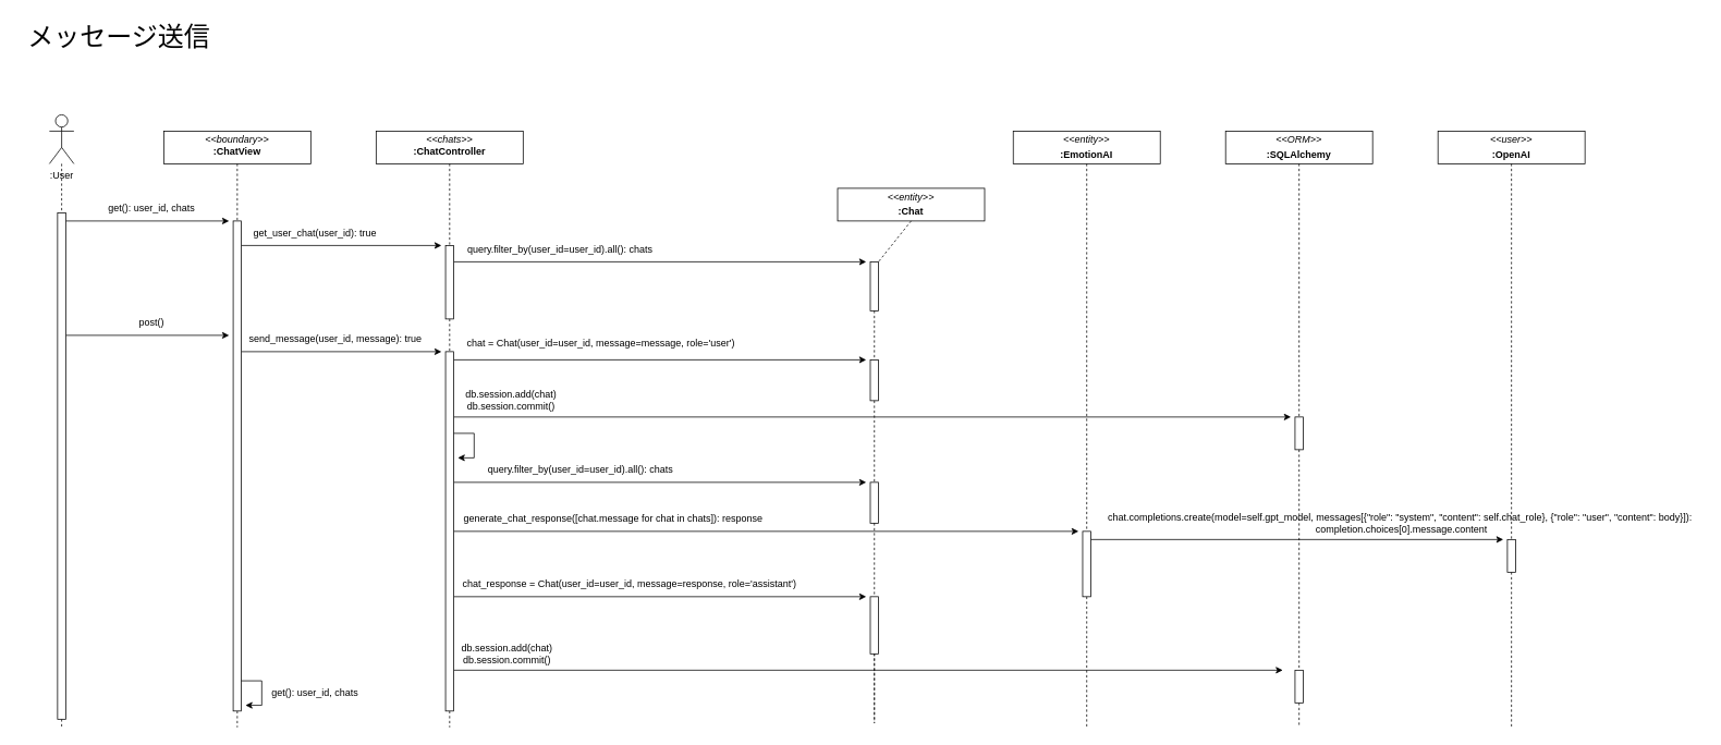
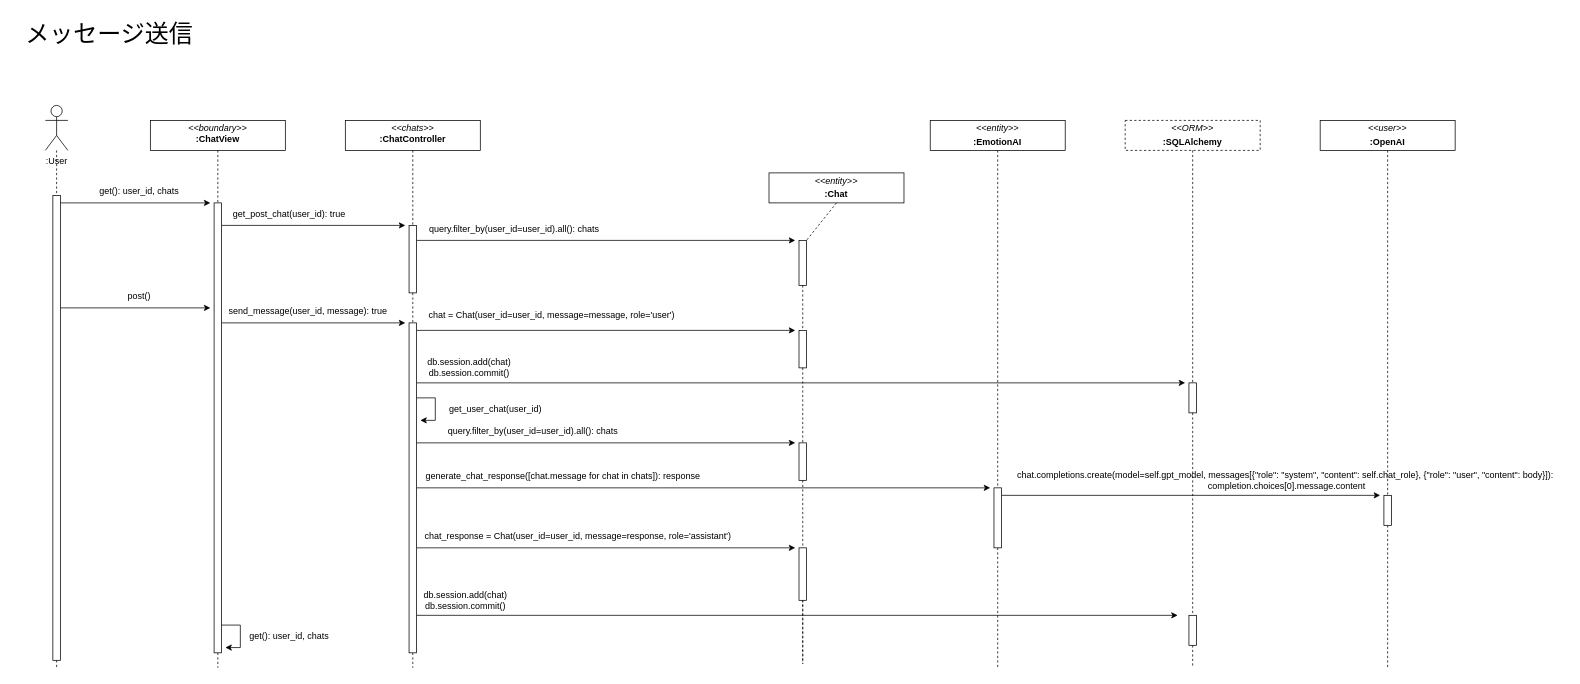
  <mxCell id="0" />
  <mxCell id="1" parent="0" />
  <mxCell id="2" style="edgeStyle=none;html=1;dashed=1;endArrow=none;endFill=0;startArrow=none;" parent="1" source="7" edge="1"><mxGeometry relative="1" as="geometry"><mxPoint x="75" y="890" as="targetPoint" /></mxGeometry></mxCell>
  <mxCell id="3" value=":User" style="shape=umlActor;verticalLabelPosition=bottom;verticalAlign=top;html=1;outlineConnect=0;" parent="1" vertex="1"><mxGeometry x="60" y="140" width="30" height="60" as="geometry" /></mxCell>
  <mxCell id="4" value="" style="edgeStyle=none;html=1;dashed=1;endArrow=none;endFill=0;" parent="1" source="3" target="7" edge="1"><mxGeometry relative="1" as="geometry"><mxPoint x="75" y="780" as="targetPoint" /><mxPoint x="75" y="200" as="sourcePoint" /></mxGeometry></mxCell>
  <mxCell id="5" style="edgeStyle=none;html=1;" parent="1" source="7" edge="1"><mxGeometry relative="1" as="geometry"><mxPoint x="280" y="270" as="targetPoint" /></mxGeometry></mxCell>
  <mxCell id="6" style="edgeStyle=none;html=1;" parent="1" source="7" edge="1"><mxGeometry relative="1" as="geometry"><mxPoint x="280" y="410" as="targetPoint" /></mxGeometry></mxCell>
  <mxCell id="7" value="" style="html=1;points=[];perimeter=orthogonalPerimeter;" parent="1" vertex="1"><mxGeometry x="70" y="260" width="10" height="620" as="geometry" /></mxCell>
  <mxCell id="8" value="メッセージ送信" style="text;html=1;align=center;verticalAlign=middle;resizable=0;points=[];autosize=1;strokeColor=none;fillColor=none;fontSize=32;" parent="1" vertex="1"><mxGeometry x="20" y="20" width="250" height="50" as="geometry" /></mxCell>
  <mxCell id="9" value="&lt;p style=&quot;margin:0px;margin-top:4px;text-align:center;&quot;&gt;&lt;i&gt;&amp;lt;&amp;lt;boundary&amp;gt;&amp;gt;&lt;/i&gt;&lt;br&gt;&lt;b&gt;:ChatView&lt;/b&gt;&lt;/p&gt;" style="verticalAlign=top;align=left;overflow=fill;fontSize=12;fontFamily=Helvetica;html=1;" parent="1" vertex="1"><mxGeometry x="200" y="160" width="180" height="40" as="geometry" /></mxCell>
  <mxCell id="10" value="&lt;p style=&quot;margin:0px;margin-top:4px;text-align:center;&quot;&gt;&lt;i&gt;&amp;lt;&amp;lt;chats&amp;gt;&amp;gt;&lt;/i&gt;&lt;br&gt;&lt;b&gt;:ChatController&lt;/b&gt;&lt;/p&gt;" style="verticalAlign=top;align=left;overflow=fill;fontSize=12;fontFamily=Helvetica;html=1;" parent="1" vertex="1"><mxGeometry x="460" y="160" width="180" height="40" as="geometry" /></mxCell>
  <mxCell id="11" value="&lt;p style=&quot;margin:0px;margin-top:4px;text-align:center;&quot;&gt;&lt;i&gt;&amp;lt;&amp;lt;entity&lt;/i&gt;&lt;i style=&quot;background-color: initial;&quot;&gt;&amp;gt;&amp;gt;&lt;/i&gt;&lt;/p&gt;&lt;p style=&quot;margin:0px;margin-top:4px;text-align:center;&quot;&gt;&lt;b&gt;:Chat&lt;/b&gt;&lt;/p&gt;" style="verticalAlign=top;align=left;overflow=fill;fontSize=12;fontFamily=Helvetica;html=1;" parent="1" vertex="1"><mxGeometry x="1025" y="230" width="180" height="40" as="geometry" /></mxCell>
  <mxCell id="12" value="&lt;p style=&quot;margin:0px;margin-top:4px;text-align:center;&quot;&gt;&lt;i&gt;&amp;lt;&amp;lt;entity&lt;/i&gt;&lt;i style=&quot;background-color: initial;&quot;&gt;&amp;gt;&amp;gt;&lt;/i&gt;&lt;/p&gt;&lt;p style=&quot;margin:0px;margin-top:4px;text-align:center;&quot;&gt;&lt;b&gt;:EmotionAI&lt;/b&gt;&lt;/p&gt;" style="verticalAlign=top;align=left;overflow=fill;fontSize=12;fontFamily=Helvetica;html=1;" parent="1" vertex="1"><mxGeometry x="1240" y="160" width="180" height="40" as="geometry" /></mxCell>
  <mxCell id="13" value="&lt;p style=&quot;margin:0px;margin-top:4px;text-align:center;&quot;&gt;&lt;i&gt;&amp;lt;&amp;lt;user&lt;/i&gt;&lt;i style=&quot;background-color: initial;&quot;&gt;&amp;gt;&amp;gt;&lt;/i&gt;&lt;/p&gt;&lt;p style=&quot;margin:0px;margin-top:4px;text-align:center;&quot;&gt;&lt;b&gt;:OpenAI&lt;/b&gt;&lt;/p&gt;" style="verticalAlign=top;align=left;overflow=fill;fontSize=12;fontFamily=Helvetica;html=1;" parent="1" vertex="1"><mxGeometry x="1760" y="160" width="180" height="40" as="geometry" /></mxCell>
- <mxCell id="14" value="&lt;p style=&quot;margin:0px;margin-top:4px;text-align:center;&quot;&gt;&lt;i&gt;&amp;lt;&amp;lt;ORM&lt;/i&gt;&lt;i style=&quot;background-color: initial;&quot;&gt;&amp;gt;&amp;gt;&lt;/i&gt;&lt;/p&gt;&lt;p style=&quot;margin:0px;margin-top:4px;text-align:center;&quot;&gt;&lt;b&gt;:SQLAlchemy&lt;/b&gt;&lt;/p&gt;" style="verticalAlign=top;align=left;overflow=fill;fontSize=12;fontFamily=Helvetica;html=1;" parent="1" vertex="1"><mxGeometry x="1500" y="160" width="180" height="40" as="geometry" /></mxCell>
+ <mxCell id="14" value="&lt;p style=&quot;margin:0px;margin-top:4px;text-align:center;&quot;&gt;&lt;i&gt;&amp;lt;&amp;lt;ORM&lt;/i&gt;&lt;i style=&quot;background-color: initial;&quot;&gt;&amp;gt;&amp;gt;&lt;/i&gt;&lt;/p&gt;&lt;p style=&quot;margin:0px;margin-top:4px;text-align:center;&quot;&gt;&lt;b&gt;:SQLAlchemy&lt;/b&gt;&lt;/p&gt;" style="verticalAlign=top;align=left;overflow=fill;fontSize=12;fontFamily=Helvetica;html=1;dashed=1;" parent="1" vertex="1"><mxGeometry x="1500" y="160" width="180" height="40" as="geometry" /></mxCell>
  <mxCell id="15" value="" style="edgeStyle=none;html=1;dashed=1;endArrow=none;endFill=0;exitX=0.5;exitY=1;exitDx=0;exitDy=0;startArrow=none;" parent="1" source="24" edge="1"><mxGeometry relative="1" as="geometry"><mxPoint x="290" y="890" as="targetPoint" /><mxPoint x="270" y="260" as="sourcePoint" /></mxGeometry></mxCell>
  <mxCell id="16" value="" style="edgeStyle=none;html=1;dashed=1;endArrow=none;endFill=0;exitX=0.5;exitY=1;exitDx=0;exitDy=0;startArrow=none;" parent="1" source="41" edge="1"><mxGeometry relative="1" as="geometry"><mxPoint x="550" y="890" as="targetPoint" /><mxPoint x="480" y="200" as="sourcePoint" /></mxGeometry></mxCell>
  <mxCell id="17" value="" style="edgeStyle=none;html=1;dashed=1;endArrow=none;endFill=0;exitX=0.5;exitY=1;exitDx=0;exitDy=0;startArrow=none;" parent="1" source="59" edge="1"><mxGeometry relative="1" as="geometry"><mxPoint x="1070" y="780" as="targetPoint" /><mxPoint x="970" y="210" as="sourcePoint" /><Array as="points"><mxPoint x="1070" y="890" /></Array></mxGeometry></mxCell>
  <mxCell id="18" value="" style="edgeStyle=none;html=1;dashed=1;endArrow=none;endFill=0;exitX=0.5;exitY=1;exitDx=0;exitDy=0;startArrow=none;" parent="1" source="56" edge="1"><mxGeometry relative="1" as="geometry"><mxPoint x="1330" y="890" as="targetPoint" /><mxPoint x="1230" y="253" as="sourcePoint" /></mxGeometry></mxCell>
  <mxCell id="19" value="" style="edgeStyle=none;html=1;dashed=1;endArrow=none;endFill=0;exitX=0.5;exitY=1;exitDx=0;exitDy=0;startArrow=none;" parent="1" source="66" edge="1"><mxGeometry relative="1" as="geometry"><mxPoint x="1590" y="890" as="targetPoint" /><mxPoint x="1510" y="210" as="sourcePoint" /></mxGeometry></mxCell>
  <mxCell id="20" value="" style="edgeStyle=none;html=1;dashed=1;endArrow=none;endFill=0;exitX=0.5;exitY=1;exitDx=0;exitDy=0;startArrow=none;" parent="1" source="63" edge="1"><mxGeometry relative="1" as="geometry"><mxPoint x="1850" y="890" as="targetPoint" /><mxPoint x="1810" y="230" as="sourcePoint" /></mxGeometry></mxCell>
  <mxCell id="21" value="" style="edgeStyle=none;html=1;dashed=1;endArrow=none;endFill=0;exitX=0.5;exitY=1;exitDx=0;exitDy=0;" parent="1" source="9" target="24" edge="1"><mxGeometry relative="1" as="geometry"><mxPoint x="290" y="780" as="targetPoint" /><mxPoint x="290" y="200" as="sourcePoint" /></mxGeometry></mxCell>
  <mxCell id="22" style="edgeStyle=none;html=1;" parent="1" source="24" edge="1"><mxGeometry relative="1" as="geometry"><mxPoint x="540" y="300" as="targetPoint" /></mxGeometry></mxCell>
  <mxCell id="23" style="edgeStyle=none;html=1;" parent="1" source="24" edge="1"><mxGeometry relative="1" as="geometry"><mxPoint x="540" y="430" as="targetPoint" /></mxGeometry></mxCell>
  <mxCell id="24" value="" style="html=1;points=[];perimeter=orthogonalPerimeter;" parent="1" vertex="1"><mxGeometry x="285" y="270" width="10" height="600" as="geometry" /></mxCell>
- <mxCell id="25" value="get_user_chat(user_id): true" style="text;html=1;align=center;verticalAlign=middle;resizable=0;points=[];autosize=1;strokeColor=none;fillColor=none;" parent="1" vertex="1"><mxGeometry x="300" y="270" width="170" height="30" as="geometry" /></mxCell>
+ <mxCell id="25" value="get_post_chat(user_id): true" style="text;html=1;align=center;verticalAlign=middle;resizable=0;points=[];autosize=1;strokeColor=none;fillColor=none;" parent="1" vertex="1"><mxGeometry x="300" y="270" width="170" height="30" as="geometry" /></mxCell>
  <mxCell id="26" value="get(): user_id, chats" style="text;html=1;align=center;verticalAlign=middle;resizable=0;points=[];autosize=1;strokeColor=none;fillColor=none;" parent="1" vertex="1"><mxGeometry x="320" y="833" width="130" height="30" as="geometry" /></mxCell>
  <mxCell id="27" value="" style="edgeStyle=none;html=1;dashed=1;endArrow=none;endFill=0;exitX=0.5;exitY=1;exitDx=0;exitDy=0;" parent="1" source="10" target="29" edge="1"><mxGeometry relative="1" as="geometry"><mxPoint x="550" y="780" as="targetPoint" /><mxPoint x="550" y="200" as="sourcePoint" /></mxGeometry></mxCell>
  <mxCell id="28" style="edgeStyle=none;html=1;" parent="1" source="29" edge="1"><mxGeometry relative="1" as="geometry"><mxPoint x="1060" y="320" as="targetPoint" /></mxGeometry></mxCell>
  <mxCell id="29" value="" style="html=1;points=[];perimeter=orthogonalPerimeter;" parent="1" vertex="1"><mxGeometry x="545" y="300" width="10" height="90" as="geometry" /></mxCell>
  <mxCell id="30" value="query.filter_by(user_id=user_id).all(): chats" style="text;html=1;align=center;verticalAlign=middle;resizable=0;points=[];autosize=1;strokeColor=none;fillColor=none;" parent="1" vertex="1"><mxGeometry x="560" y="290" width="250" height="30" as="geometry" /></mxCell>
  <mxCell id="31" value="" style="edgeStyle=none;html=1;dashed=1;endArrow=none;endFill=0;exitX=0.5;exitY=1;exitDx=0;exitDy=0;" parent="1" source="11" target="32" edge="1"><mxGeometry relative="1" as="geometry"><mxPoint x="1070" y="780" as="targetPoint" /><mxPoint x="1070" y="200" as="sourcePoint" /></mxGeometry></mxCell>
  <mxCell id="32" value="" style="html=1;points=[];perimeter=orthogonalPerimeter;" parent="1" vertex="1"><mxGeometry x="1065" y="320" width="10" height="60" as="geometry" /></mxCell>
  <mxCell id="33" value="post()" style="text;html=1;align=center;verticalAlign=middle;resizable=0;points=[];autosize=1;strokeColor=none;fillColor=none;" parent="1" vertex="1"><mxGeometry x="160" y="380" width="50" height="30" as="geometry" /></mxCell>
  <mxCell id="34" value="" style="edgeStyle=none;html=1;dashed=1;endArrow=none;endFill=0;exitX=0.5;exitY=1;exitDx=0;exitDy=0;startArrow=none;" parent="1" source="29" target="41" edge="1"><mxGeometry relative="1" as="geometry"><mxPoint x="550" y="780" as="targetPoint" /><mxPoint x="550" y="390" as="sourcePoint" /></mxGeometry></mxCell>
  <mxCell id="35" style="edgeStyle=none;html=1;" parent="1" source="41" edge="1"><mxGeometry relative="1" as="geometry"><mxPoint x="1060" y="440" as="targetPoint" /></mxGeometry></mxCell>
  <mxCell id="36" style="edgeStyle=none;html=1;" parent="1" source="41" edge="1"><mxGeometry relative="1" as="geometry"><mxPoint x="1580" y="510" as="targetPoint" /></mxGeometry></mxCell>
  <mxCell id="37" style="edgeStyle=none;html=1;" parent="1" source="41" edge="1"><mxGeometry relative="1" as="geometry"><mxPoint x="1060" y="590" as="targetPoint" /></mxGeometry></mxCell>
  <mxCell id="38" style="edgeStyle=none;html=1;" parent="1" source="41" edge="1"><mxGeometry relative="1" as="geometry"><mxPoint x="1320" y="650" as="targetPoint" /></mxGeometry></mxCell>
  <mxCell id="39" style="edgeStyle=none;html=1;" parent="1" source="41" edge="1"><mxGeometry relative="1" as="geometry"><mxPoint x="1060" y="730" as="targetPoint" /></mxGeometry></mxCell>
  <mxCell id="40" style="edgeStyle=none;html=1;" parent="1" source="41" edge="1"><mxGeometry relative="1" as="geometry"><mxPoint x="1570" y="820" as="targetPoint" /></mxGeometry></mxCell>
  <mxCell id="41" value="" style="html=1;points=[];perimeter=orthogonalPerimeter;" parent="1" vertex="1"><mxGeometry x="545" y="430" width="10" height="440" as="geometry" /></mxCell>
  <mxCell id="42" value="send_message(user_id, message): true" style="text;html=1;align=center;verticalAlign=middle;resizable=0;points=[];autosize=1;strokeColor=none;fillColor=none;" parent="1" vertex="1"><mxGeometry x="295" y="400" width="230" height="30" as="geometry" /></mxCell>
  <mxCell id="43" value="" style="edgeStyle=none;html=1;dashed=1;endArrow=none;endFill=0;exitX=0.5;exitY=1;exitDx=0;exitDy=0;startArrow=none;" parent="1" source="32" target="44" edge="1"><mxGeometry relative="1" as="geometry"><mxPoint x="1070" y="780" as="targetPoint" /><mxPoint x="1070" y="380" as="sourcePoint" /></mxGeometry></mxCell>
  <mxCell id="44" value="" style="html=1;points=[];perimeter=orthogonalPerimeter;" parent="1" vertex="1"><mxGeometry x="1065" y="440" width="10" height="50" as="geometry" /></mxCell>
  <mxCell id="45" value="chat = Chat(user_id=user_id, message=message, role='user')" style="text;html=1;align=center;verticalAlign=middle;resizable=0;points=[];autosize=1;strokeColor=none;fillColor=none;" parent="1" vertex="1"><mxGeometry x="560" y="405" width="350" height="30" as="geometry" /></mxCell>
  <mxCell id="46" value="" style="edgeStyle=none;html=1;dashed=1;endArrow=none;endFill=0;exitX=0.5;exitY=1;exitDx=0;exitDy=0;" parent="1" source="14" target="47" edge="1"><mxGeometry relative="1" as="geometry"><mxPoint x="1590" y="780" as="targetPoint" /><mxPoint x="1590" y="200" as="sourcePoint" /></mxGeometry></mxCell>
  <mxCell id="47" value="" style="html=1;points=[];perimeter=orthogonalPerimeter;" parent="1" vertex="1"><mxGeometry x="1585" y="510" width="10" height="40" as="geometry" /></mxCell>
  <mxCell id="48" value="&lt;div&gt;db.session.add(chat)&lt;/div&gt;&lt;div&gt;&lt;span style=&quot;background-color: initial;&quot;&gt;db.session.commit()&lt;/span&gt;&lt;/div&gt;" style="text;html=1;align=center;verticalAlign=middle;resizable=0;points=[];autosize=1;strokeColor=none;fillColor=none;" parent="1" vertex="1"><mxGeometry x="560" y="470" width="130" height="40" as="geometry" /></mxCell>
  <mxCell id="49" value="" style="edgeStyle=none;html=1;dashed=1;endArrow=none;endFill=0;exitX=0.5;exitY=1;exitDx=0;exitDy=0;startArrow=none;" parent="1" source="44" target="50" edge="1"><mxGeometry relative="1" as="geometry"><mxPoint x="1070" y="780" as="targetPoint" /><mxPoint x="1070" y="490" as="sourcePoint" /></mxGeometry></mxCell>
  <mxCell id="50" value="" style="html=1;points=[];perimeter=orthogonalPerimeter;" parent="1" vertex="1"><mxGeometry x="1065" y="590" width="10" height="50" as="geometry" /></mxCell>
  <mxCell id="51" value="query.filter_by(user_id=user_id).all(): chats" style="text;html=1;align=center;verticalAlign=middle;resizable=0;points=[];autosize=1;strokeColor=none;fillColor=none;" parent="1" vertex="1"><mxGeometry x="585" y="560" width="250" height="30" as="geometry" /></mxCell>
  <mxCell id="52" style="edgeStyle=none;html=1;endArrow=classic;endFill=1;rounded=0;" parent="1" edge="1"><mxGeometry relative="1" as="geometry"><mxPoint x="560" y="560" as="targetPoint" /><Array as="points"><mxPoint x="580" y="530" /><mxPoint x="580" y="560" /></Array><mxPoint x="555" y="530" as="sourcePoint" /></mxGeometry></mxCell>
+ <mxCell id="53" value="get_user_chat(user_id)" style="text;html=1;align=center;verticalAlign=middle;resizable=0;points=[];autosize=1;strokeColor=none;fillColor=none;" parent="1" vertex="1"><mxGeometry x="585" y="530" width="150" height="30" as="geometry" /></mxCell>
  <mxCell id="54" value="" style="edgeStyle=none;html=1;dashed=1;endArrow=none;endFill=0;exitX=0.5;exitY=1;exitDx=0;exitDy=0;" parent="1" source="12" target="56" edge="1"><mxGeometry relative="1" as="geometry"><mxPoint x="1330" y="780" as="targetPoint" /><mxPoint x="1330" y="200" as="sourcePoint" /></mxGeometry></mxCell>
  <mxCell id="55" style="edgeStyle=none;html=1;" parent="1" source="56" edge="1"><mxGeometry relative="1" as="geometry"><mxPoint x="1840" y="660" as="targetPoint" /></mxGeometry></mxCell>
  <mxCell id="56" value="" style="html=1;points=[];perimeter=orthogonalPerimeter;" parent="1" vertex="1"><mxGeometry x="1325" y="650" width="10" height="80" as="geometry" /></mxCell>
  <mxCell id="57" value="generate_chat_response([chat.message for chat in chats]): response" style="text;html=1;align=center;verticalAlign=middle;resizable=0;points=[];autosize=1;strokeColor=none;fillColor=none;" parent="1" vertex="1"><mxGeometry x="555" y="620" width="390" height="30" as="geometry" /></mxCell>
  <mxCell id="58" value="" style="edgeStyle=none;html=1;dashed=1;endArrow=none;endFill=0;exitX=0.5;exitY=1;exitDx=0;exitDy=0;startArrow=none;" parent="1" source="50" target="59" edge="1"><mxGeometry relative="1" as="geometry"><mxPoint x="1070" y="780" as="targetPoint" /><mxPoint x="1070" y="640" as="sourcePoint" /></mxGeometry></mxCell>
  <mxCell id="59" value="" style="html=1;points=[];perimeter=orthogonalPerimeter;" parent="1" vertex="1"><mxGeometry x="1065" y="730" width="10" height="70" as="geometry" /></mxCell>
  <mxCell id="60" value="chat_response = Chat(user_id=user_id, message=response, role='assistant')" style="text;html=1;align=center;verticalAlign=middle;resizable=0;points=[];autosize=1;strokeColor=none;fillColor=none;" parent="1" vertex="1"><mxGeometry x="555" y="700" width="430" height="30" as="geometry" /></mxCell>
  <mxCell id="61" value="&lt;div&gt;db.session.add(chat)&lt;/div&gt;&lt;div&gt;&lt;span style=&quot;background-color: initial;&quot;&gt;db.session.commit()&lt;/span&gt;&lt;/div&gt;" style="text;html=1;align=center;verticalAlign=middle;resizable=0;points=[];autosize=1;strokeColor=none;fillColor=none;" parent="1" vertex="1"><mxGeometry x="555" y="780" width="130" height="40" as="geometry" /></mxCell>
  <mxCell id="62" value="" style="edgeStyle=none;html=1;dashed=1;endArrow=none;endFill=0;exitX=0.5;exitY=1;exitDx=0;exitDy=0;" parent="1" source="13" target="63" edge="1"><mxGeometry relative="1" as="geometry"><mxPoint x="1850" y="890" as="targetPoint" /><mxPoint x="1850" y="200" as="sourcePoint" /></mxGeometry></mxCell>
  <mxCell id="63" value="" style="html=1;points=[];perimeter=orthogonalPerimeter;" parent="1" vertex="1"><mxGeometry x="1845" y="660" width="10" height="40" as="geometry" /></mxCell>
  <mxCell id="64" value="&lt;div&gt;chat.completions.create(model=self.gpt_model, messages[{&quot;role&quot;: &quot;system&quot;, &quot;content&quot;: self.chat_role}, {&quot;role&quot;: &quot;user&quot;, &quot;content&quot;: body}]):&amp;nbsp;&lt;/div&gt;&lt;div&gt;completion.choices[0].message.content&lt;/div&gt;" style="text;html=1;align=center;verticalAlign=middle;resizable=0;points=[];autosize=1;strokeColor=none;fillColor=none;" parent="1" vertex="1"><mxGeometry x="1345" y="620" width="740" height="40" as="geometry" /></mxCell>
  <mxCell id="65" value="" style="edgeStyle=none;html=1;dashed=1;endArrow=none;endFill=0;exitX=0.5;exitY=1;exitDx=0;exitDy=0;startArrow=none;" parent="1" source="47" target="66" edge="1"><mxGeometry relative="1" as="geometry"><mxPoint x="1590" y="890" as="targetPoint" /><mxPoint x="1590" y="550" as="sourcePoint" /></mxGeometry></mxCell>
  <mxCell id="66" value="" style="html=1;points=[];perimeter=orthogonalPerimeter;" parent="1" vertex="1"><mxGeometry x="1585" y="820" width="10" height="40" as="geometry" /></mxCell>
  <mxCell id="67" style="edgeStyle=none;html=1;endArrow=classic;endFill=1;rounded=0;" parent="1" edge="1"><mxGeometry relative="1" as="geometry"><mxPoint x="300" y="863" as="targetPoint" /><Array as="points"><mxPoint x="320" y="833" /><mxPoint x="320" y="863" /></Array><mxPoint x="295" y="833" as="sourcePoint" /></mxGeometry></mxCell>
  <mxCell id="68" value="get(): user_id, chats" style="text;html=1;align=center;verticalAlign=middle;resizable=0;points=[];autosize=1;strokeColor=none;fillColor=none;" parent="1" vertex="1"><mxGeometry x="120" y="240" width="130" height="30" as="geometry" /></mxCell>
